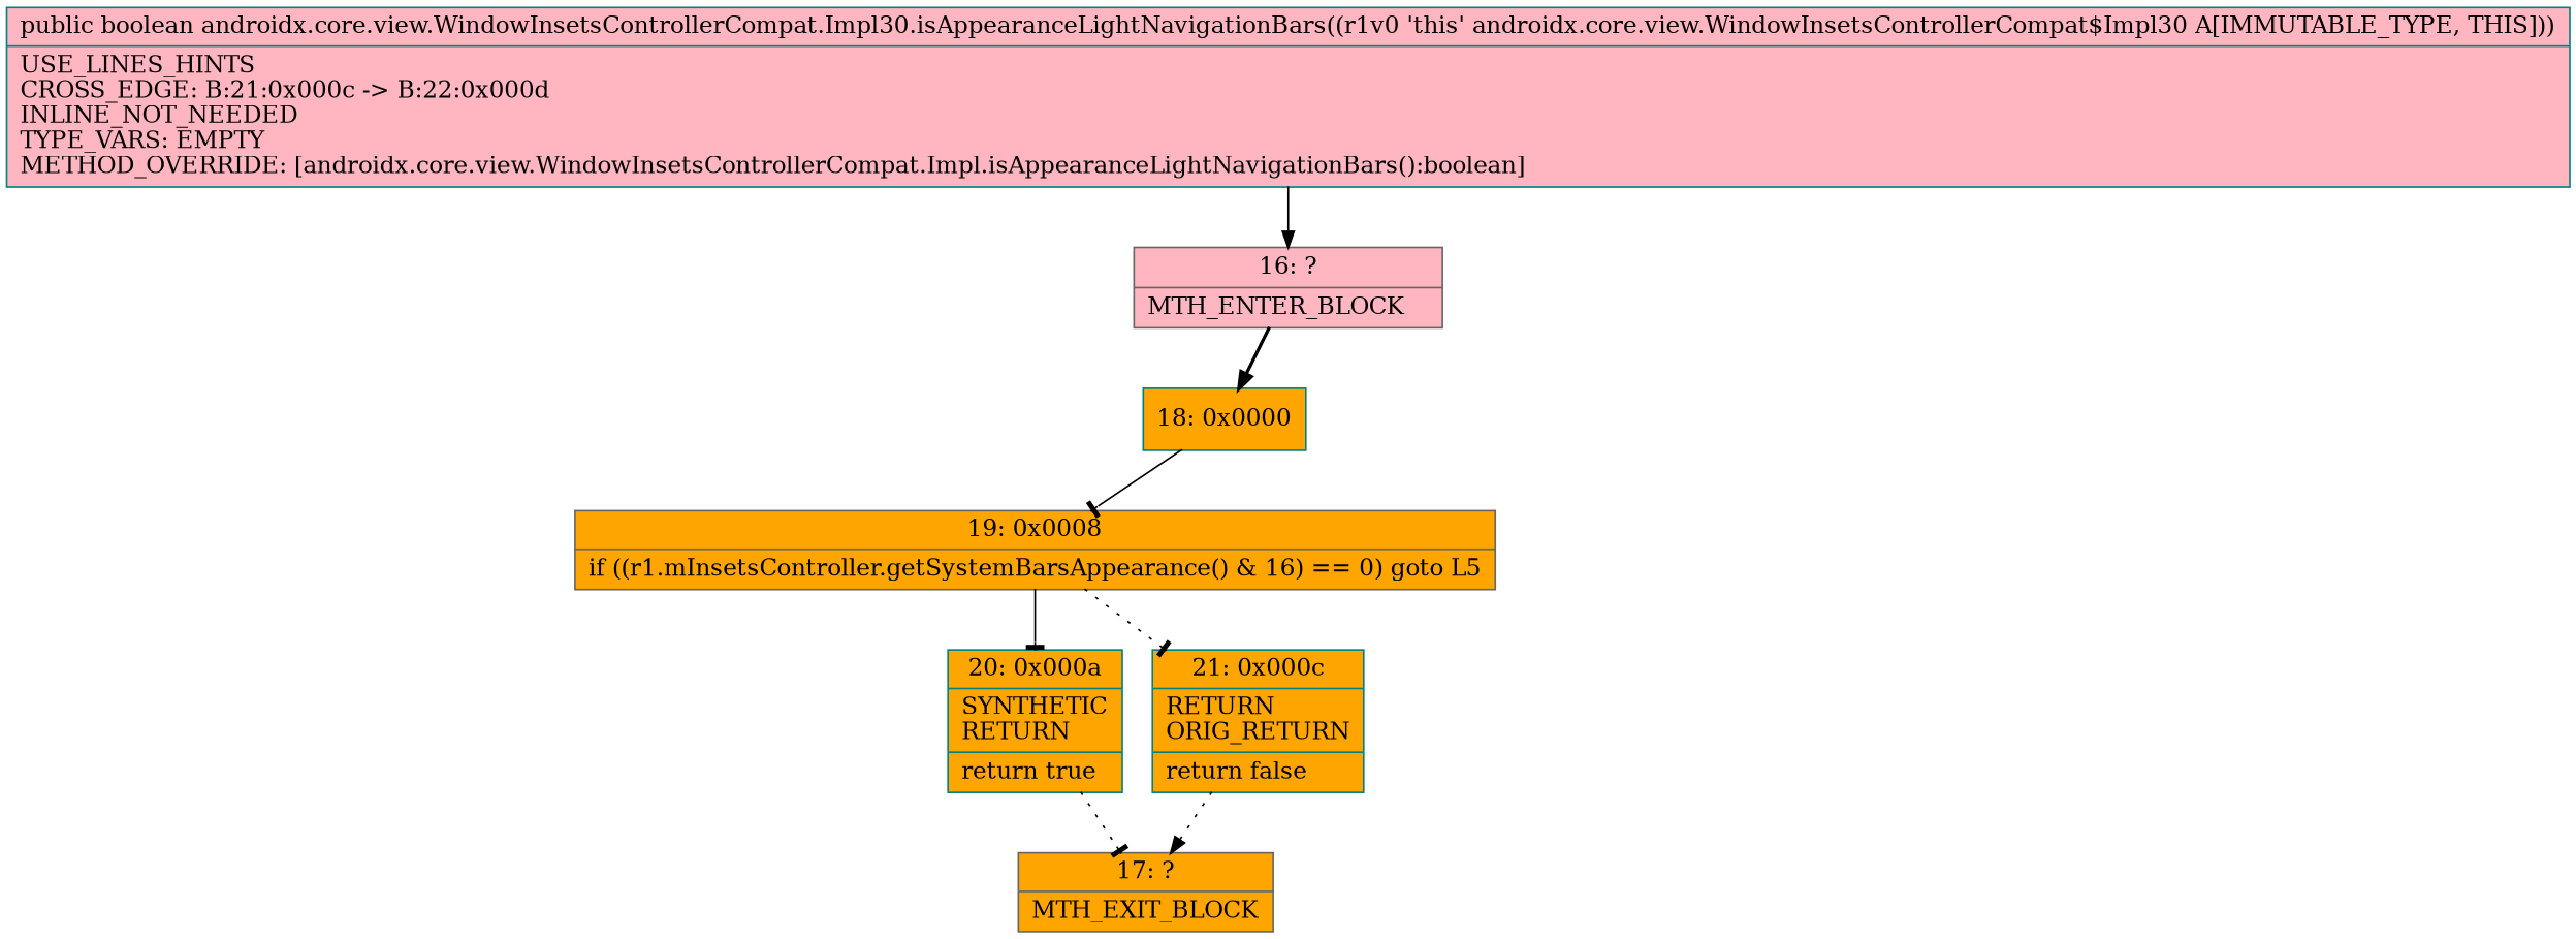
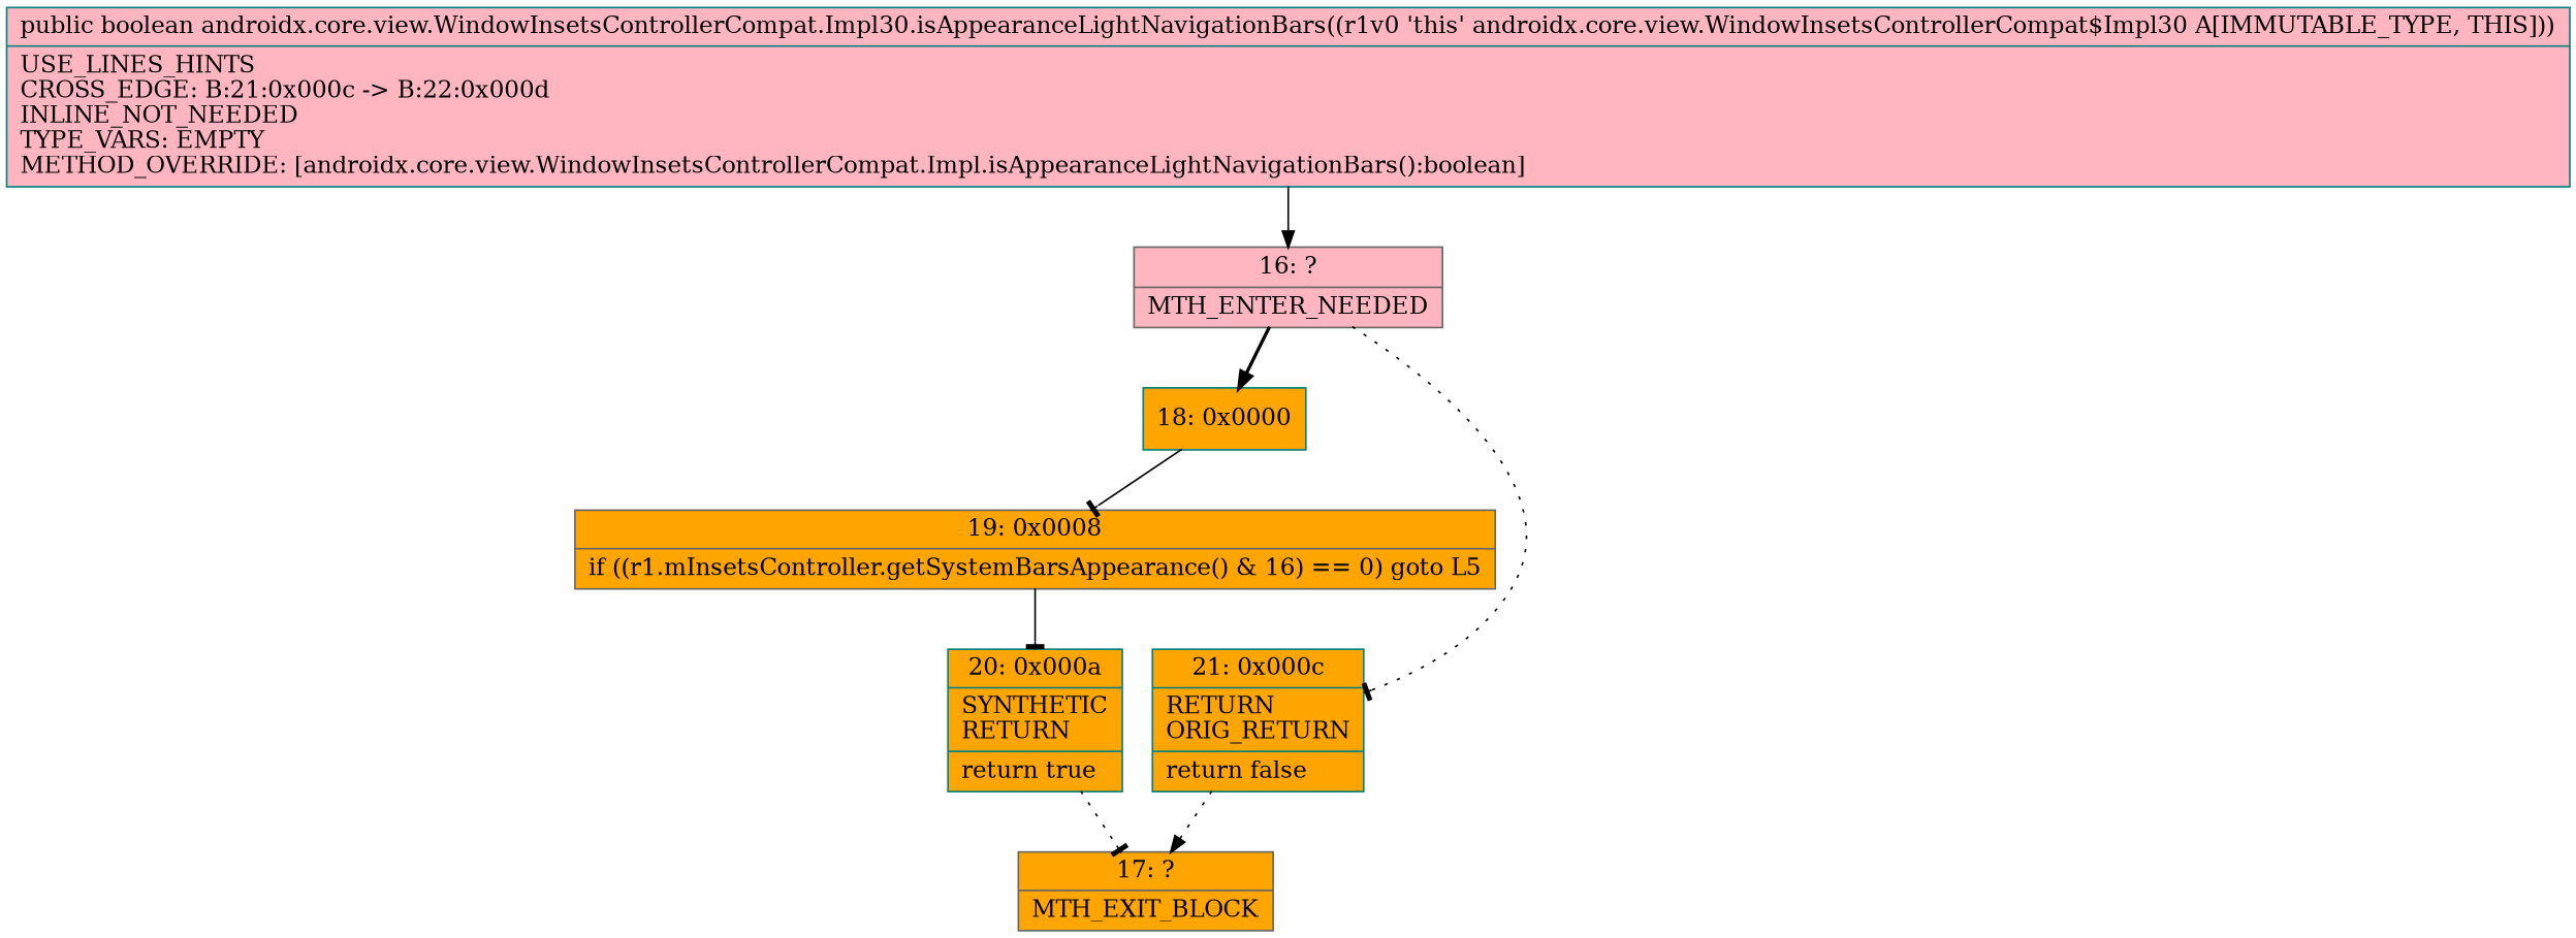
  digraph {
    node [color=teal fillcolor=orange shape=record style=filled]
    edge [arrowhead=tee style=solid]
-   n1 [color=gray40 fillcolor=lightpink label="{16\:\ ?|MTH_ENTER_BLOCK\l}"]
+   n1 [color=gray40 fillcolor=lightpink label="{16\:\ ?|MTH_ENTER_NEEDED\l}"]
    n2 [label="{18\:\ 0x0000}"]
    n3 [color=gray40 label="{19\:\ 0x0008|if ((r1.mInsetsController.getSystemBarsAppearance() & 16) == 0) goto L5\l}"]
    n4 [label="{20\:\ 0x000a|SYNTHETIC\lRETURN\l|return true\l}"]
    n5 [label="{21\:\ 0x000c|RETURN\lORIG_RETURN\l|return false\l}"]
    n6 [color=gray40 label="{17\:\ ?|MTH_EXIT_BLOCK\l}"]
    n7 [fillcolor=lightpink label="{public boolean androidx.core.view.WindowInsetsControllerCompat.Impl30.isAppearanceLightNavigationBars((r1v0 'this' androidx.core.view.WindowInsetsControllerCompat$Impl30 A[IMMUTABLE_TYPE, THIS]))  | USE_LINES_HINTS\lCROSS_EDGE: B:21:0x000c \-\> B:22:0x000d\lINLINE_NOT_NEEDED\lTYPE_VARS: EMPTY\lMETHOD_OVERRIDE: [androidx.core.view.WindowInsetsControllerCompat.Impl.isAppearanceLightNavigationBars():boolean]\l}"]
    n1 -> n2 [arrowhead=normal style=bold]
    n2 -> n3
    n3 -> n4
-   n3 -> n5 [style=dotted]
+   n1 -> n5 [style=dotted]
    n4 -> n6 [style=dotted]
    n5 -> n6 [arrowhead=normal style=dotted]
    n7 -> n1 [arrowhead=normal]
  }
